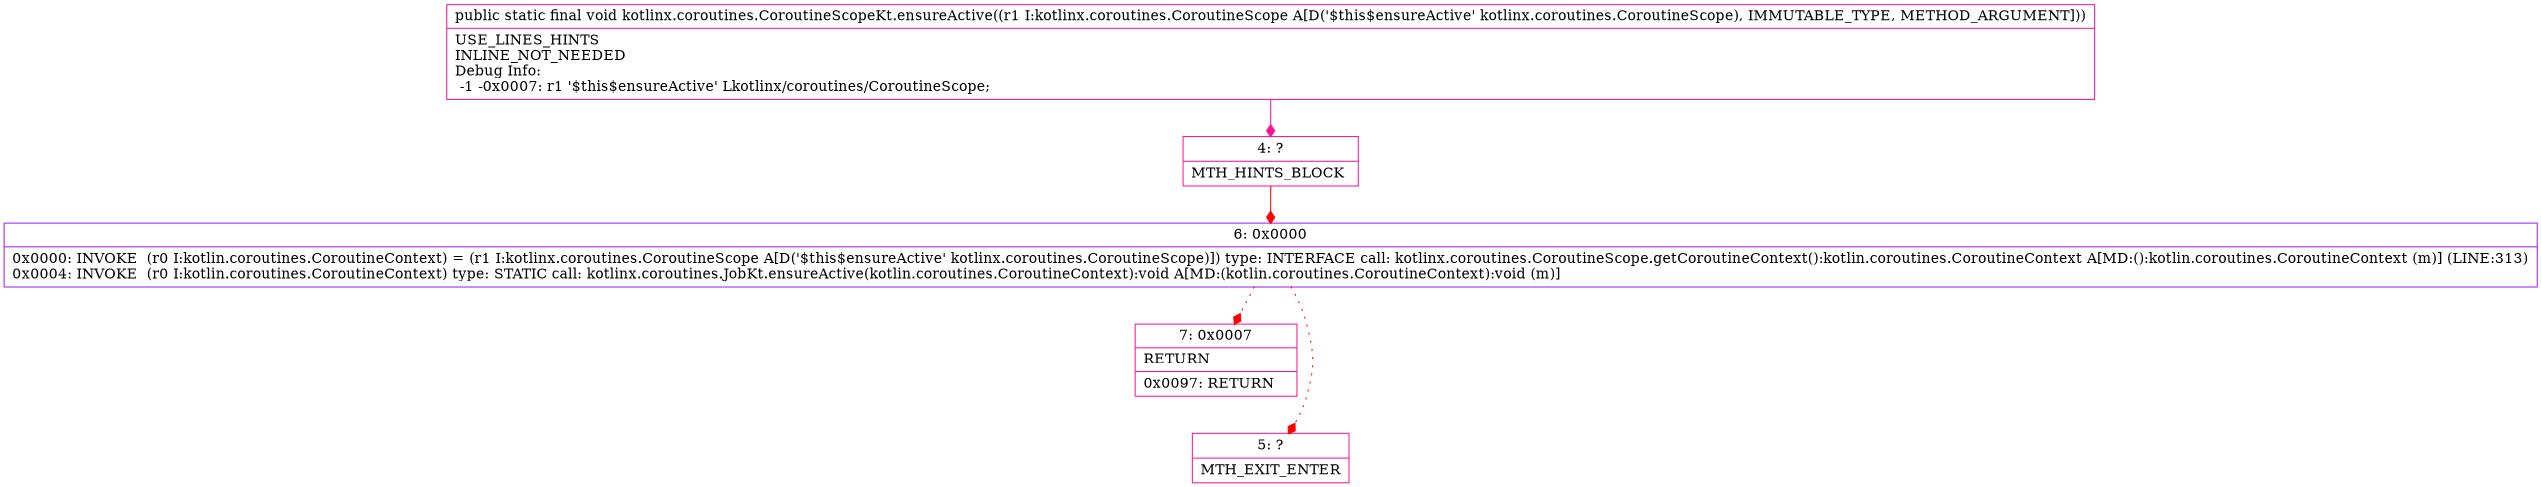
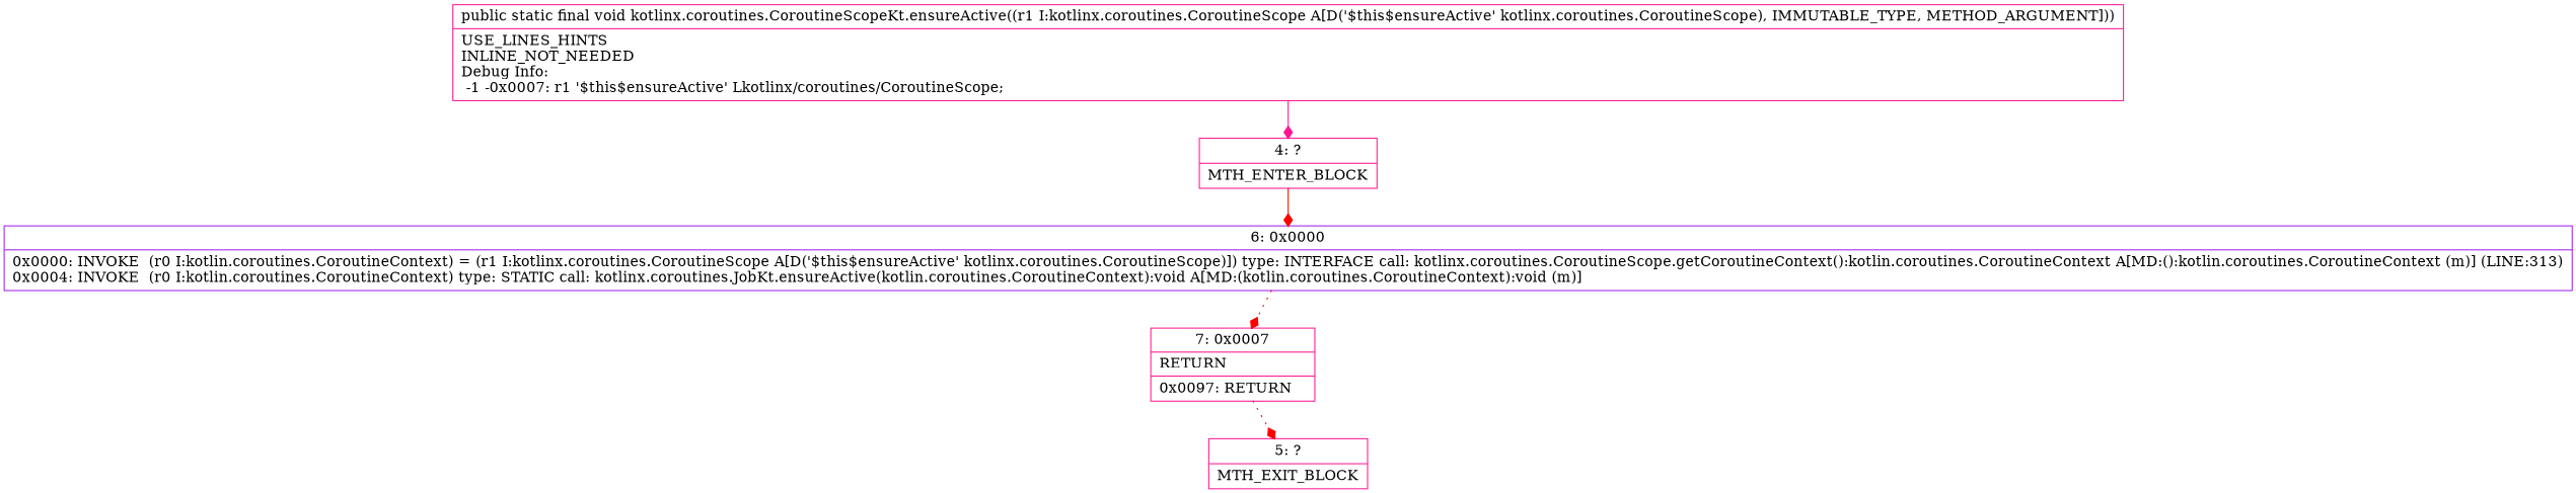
  digraph {
    node [color=deeppink shape=record]
    edge [arrowhead=diamond color=red style=solid]
-   n1 [label="{4\:\ ?|MTH_HINTS_BLOCK\l}"]
+   n1 [label="{4\:\ ?|MTH_ENTER_BLOCK\l}"]
    n2 [color=purple label="{6\:\ 0x0000|0x0000: INVOKE  (r0 I:kotlin.coroutines.CoroutineContext) = (r1 I:kotlinx.coroutines.CoroutineScope A[D('$this$ensureActive' kotlinx.coroutines.CoroutineScope)]) type: INTERFACE call: kotlinx.coroutines.CoroutineScope.getCoroutineContext():kotlin.coroutines.CoroutineContext A[MD:():kotlin.coroutines.CoroutineContext (m)] (LINE:313)\l0x0004: INVOKE  (r0 I:kotlin.coroutines.CoroutineContext) type: STATIC call: kotlinx.coroutines.JobKt.ensureActive(kotlin.coroutines.CoroutineContext):void A[MD:(kotlin.coroutines.CoroutineContext):void (m)]\l}"]
    n3 [label="{7\:\ 0x0007|RETURN\l|0x0097: RETURN   \l}"]
-   n4 [label="{5\:\ ?|MTH_EXIT_ENTER\l}"]
+   n4 [label="{5\:\ ?|MTH_EXIT_BLOCK\l}"]
    n5 [label="{public static final void kotlinx.coroutines.CoroutineScopeKt.ensureActive((r1 I:kotlinx.coroutines.CoroutineScope A[D('$this$ensureActive' kotlinx.coroutines.CoroutineScope), IMMUTABLE_TYPE, METHOD_ARGUMENT]))  | USE_LINES_HINTS\lINLINE_NOT_NEEDED\lDebug Info:\l  \-1 \-0x0007: r1 '$this$ensureActive' Lkotlinx\/coroutines\/CoroutineScope;\l}"]
    n1 -> n2
    n2 -> n3 [style=dotted]
-   n2 -> n4 [style=dotted]
+   n3 -> n4 [style=dotted]
    n5 -> n1 [color=deeppink]
  }
